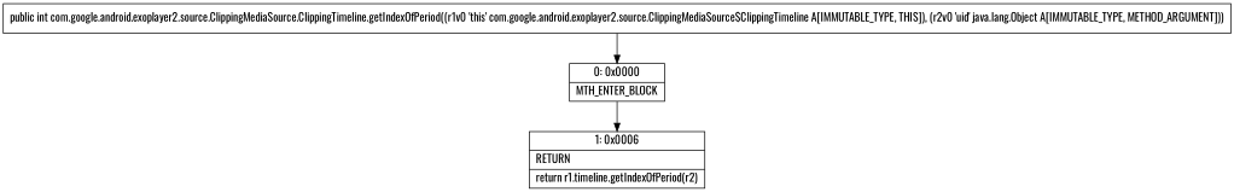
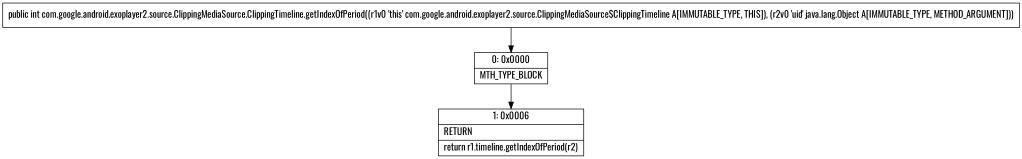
  digraph {
    fontname=Oswald
    node [shape=record fontname=Oswald]
    edge [fontname=Oswald]
-   n1 [label="{0\:\ 0x0000|MTH_ENTER_BLOCK\l}"]
+   n1 [label="{0\:\ 0x0000|MTH_TYPE_BLOCK\l}"]
    n2 [label="{1\:\ 0x0006|RETURN\l|return r1.timeline.getIndexOfPeriod(r2)\l}"]
    n3 [label="{public int com.google.android.exoplayer2.source.ClippingMediaSource.ClippingTimeline.getIndexOfPeriod((r1v0 'this' com.google.android.exoplayer2.source.ClippingMediaSource$ClippingTimeline A[IMMUTABLE_TYPE, THIS]), (r2v0 'uid' java.lang.Object A[IMMUTABLE_TYPE, METHOD_ARGUMENT])) }"]
    n1 -> n2
    n3 -> n1
  }
